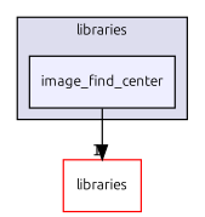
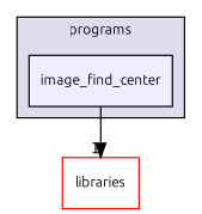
  digraph {
    compound=true
    fontname=Ubuntu
    node [fontname=Ubuntu fontsize=10 shape=box style=filled]
    n1 [fillcolor="#eeeeff" label=image_find_center pencolor=black]
    n2 [color=red fillcolor=white label=libraries]
    subgraph cluster_1 {
      bgcolor="#ddddee"
      fontsize=10
-     label=libraries
+     label=programs
      pencolor=black
      n1
    }
    n1 -> n2 [headlabel=1 labeldistance=1.5 labelfontname=Helvetica labelfontsize=10 fontname=Ubuntu]
  }
